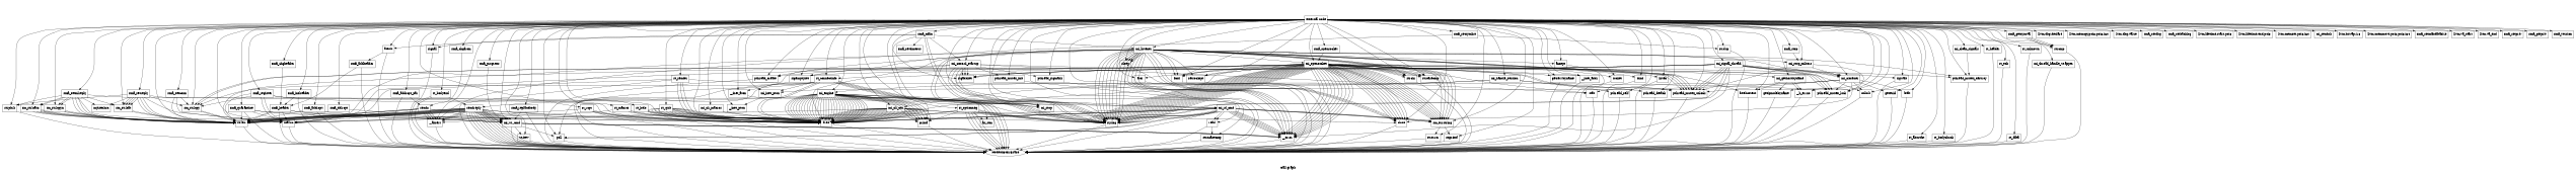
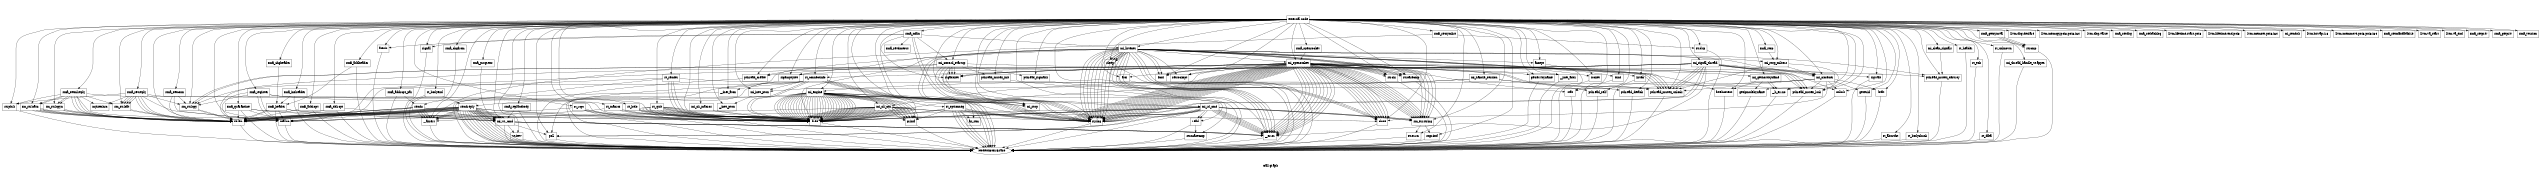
  digraph {
    label="Call graph"
    node [shape=record]
    n1 [label="{external node}"]
    n2 [label="{smfi_register}"]
    n3 [label="{llvm.dbg.declare}"]
    n4 [label="{malloc}"]
    n5 [label="{llvm.memcpy.p0i8.p0i8.i64}"]
    n6 [label="{strlen}"]
    n7 [label="{llvm.dbg.value}"]
    n8 [label="{syslog}"]
    n9 [label="{free}"]
    n10 [label="{smfi_stop}"]
    n11 [label="{smfi_opensocket}"]
    n12 [label="{smfi_setdbg}"]
    n13 [label="{smfi_setconn}"]
    n14 [label="{smfi_setbacklog}"]
    n15 [label="{smfi_main}"]
    n16 [label="{signal}"]
    n17 [label="{atexit}"]
    n18 [label="{mi_engine}"]
    n19 [label="{llvm.lifetime.start.p0i8}"]
    n20 [label="{printf}"]
    n21 [label="{llvm.lifetime.end.p0i8}"]
    n22 [label="{__assert}"]
    n23 [label="{st_abortfct}"]
    n24 [label="{st_macros}"]
    n25 [label="{st_bodychunk}"]
    n26 [label="{st_connectinfo}"]
    n27 [label="{st_bodyend}"]
    n28 [label="{st_helo}"]
    n29 [label="{st_header}"]
    n30 [label="{st_sender}"]
    n31 [label="{st_optionneg}"]
    n32 [label="{st_eoh}"]
    n33 [label="{st_quit}"]
    n34 [label="{st_data}"]
    n35 [label="{st_rcpt}"]
    n36 [label="{st_unknown}"]
    n37 [label="{llvm.memset.p0i8.i64}"]
    n38 [label="{__inet_aton}"]
    n39 [label="{mi_clr_macros}"]
    n40 [label="{mi_clr_ctx}"]
    n41 [label="{close}"]
    n42 [label="{mi_sendok}"]
    n43 [label="{mi_opensocket}"]
    n44 [label="{pthread_mutex_init}"]
    n45 [label="{pthread_mutex_lock}"]
    n46 [label="{strchr}"]
    n47 [label="{strcasecmp}"]
    n48 [label="{__error}"]
    n49 [label="{atoi}"]
    n50 [label="{llvm.bswap.i16}"]
    n51 [label="{getservbyname}"]
    n52 [label="{__inet_addr}"]
    n53 [label="{llvm.memmove.p0i8.p0i8.i64}"]
    n54 [label="{freehostent}"]
    n55 [label="{socket}"]
    n56 [label="{fcntl}"]
    n57 [label="{setsockopt}"]
    n58 [label="{stat}"]
    n59 [label="{unlink}"]
    n60 [label="{bind}"]
    n61 [label="{listen}"]
    n62 [label="{pthread_mutex_unlock}"]
    n63 [label="{mi_closener}"]
    n64 [label="{geteuid}"]
    n65 [label="{fstat}"]
    n66 [label="{mi_listener}"]
    n67 [label="{poll}"]
    n68 [label="{sleep}"]
    n69 [label="{accept}"]
    n70 [label="{mi_thread_handle_wrapper}"]
    n71 [label="{pthread_create}"]
    n72 [label="{pthread_mutex_destroy}"]
    n73 [label="{mi_handle_session}"]
    n74 [label="{pthread_self}"]
    n75 [label="{pthread_detach}"]
    n76 [label="{smfi_setmaxdatasize}"]
    n77 [label="{mi_rd_cmd}"]
    n78 [label="{read}"]
    n79 [label="{mi_wr_cmd}"]
    n80 [label="{writev}"]
    n81 [label="{smfi_addheader}"]
    n82 [label="{smfi_insheader}"]
    n83 [label="{smfi_chgheader}"]
    n84 [label="{smfi_chgfrom}"]
    n85 [label="{smfi_setsymlist}"]
    n86 [label="{strdup}"]
    n87 [label="{smfi_addrcpt_par}"]
    n88 [label="{smfi_addrcpt}"]
    n89 [label="{smfi_delrcpt}"]
    n90 [label="{smfi_replacebody}"]
    n91 [label="{smfi_quarantine}"]
    n92 [label="{smfi_setreply}"]
    n93 [label="{strpbrk}"]
    n94 [label="{smfi_setmlreply}"]
    n95 [label="{llvm.va_start}"]
    n96 [label="{llvm.va_end}"]
    n97 [label="{smfi_setpriv}"]
    n98 [label="{smfi_getpriv}"]
    n99 [label="{smfi_getsymval}"]
    n100 [label="{strcmp}"]
    n101 [label="{smfi_progress}"]
    n102 [label="{smfi_version}"]
    n103 [label="{mi_stop_milters}"]
    n104 [label="{mi_clean_signals}"]
    n105 [label="{mi_control_startup}"]
    n106 [label="{sigemptyset}"]
    n107 [label="{sigaddset}"]
    n108 [label="{pthread_sigmask}"]
    n109 [label="{mi_signal_thread}"]
    n110 [label="{sigwait}"]
    n111 [label="{mi_gethostbyname}"]
    n112 [label="{getipnodebyname}"]
    n113 [label="{__h_errno}"]
    n114 [label="{mi_inet_pton}"]
    n115 [label="{strncasecmp}"]
    n116 [label="{__inet_pton}"]
    n117 [label="{sm_errstring}"]
    n118 [label="{strerror}"]
    n119 [label="{snprintf}"]
    n120 [label="{sm_strlcpy}"]
    n121 [label="{sm_strlcat}"]
    n122 [label="{sm_strlcat2}"]
    n123 [label="{sm_strlcpyn}"]
    Node0x805152a20 [shape=""]
    n125 [label="{smfi_settimeout}"]
    n126 [label="{mi_stop}"]
    n127 [label="{sendreply}"]
    n128 [label="{fix_stm}"]
    n129 [label="{smfi_header}"]
    n130 [label="{send2}"]
    n131 [label="{myisenhsc}"]
    n1 -> n2
    n1 -> n3
    n1 -> n4
    n1 -> n5
    n1 -> n6
    n1 -> n7
    n1 -> n8
    n1 -> n9
    n1 -> n10
    n1 -> n11
    n1 -> n12
    n1 -> n13
    n1 -> n14
    n1 -> n15
    n1 -> n16
    n1 -> n17
    n1 -> n18
    n1 -> n19
    n1 -> n20
    n1 -> n21
    n1 -> n22
    n1 -> n23
    n1 -> n24
    n1 -> n25
    n1 -> n26
    n1 -> n27
    n1 -> n28
    n1 -> n29
    n1 -> n30
    n1 -> n31
    n1 -> n32
    n1 -> n33
    n1 -> n34
    n1 -> n35
    n1 -> n36
    n1 -> n37
    n1 -> n38
    n1 -> n39
    n1 -> n40
    n1 -> n41
    n1 -> n42
    n1 -> n43
    n1 -> n44
    n1 -> n45
    n1 -> n46
    n1 -> n47
    n1 -> n48
    n1 -> n49
    n1 -> n50
    n1 -> n51
    n1 -> n52
    n1 -> n53
    n1 -> n54
    n1 -> n55
    n1 -> n56
    n1 -> n57
-   n105 -> n58
+   n1 -> n58
    n1 -> n59
    n1 -> n60
    n1 -> n61
    n1 -> n62
    n1 -> n63
    n1 -> n64
    n1 -> n65
    n1 -> n66
    n1 -> n67
    n1 -> n68
    n1 -> n69
    n1 -> n70
    n1 -> n71
    n1 -> n72
    n1 -> n73
    n1 -> n74
    n1 -> n75
    n1 -> n76
    n1 -> n77
    n1 -> n78
    n1 -> n79
    n1 -> n80
-   n17 -> n81
+   n1 -> n81
    n1 -> n82
    n1 -> n83
    n1 -> n84
    n1 -> n85
    n1 -> n86
    n1 -> n87
    n1 -> n88
    n1 -> n89
    n1 -> n90
    n1 -> n91
    n1 -> n92
    n1 -> n93
    n1 -> n94
    n1 -> n95
    n1 -> n96
    n1 -> n97
    n1 -> n98
    n1 -> n99
    n1 -> n100
    n1 -> n101
    n1 -> n102
    n1 -> n103
    n1 -> n104
    n1 -> n105
    n1 -> n106
    n1 -> n107
    n1 -> n108
    n1 -> n109
    n1 -> n110
    n1 -> n111
    n1 -> n112
    n1 -> n113
    n1 -> n114
    n1 -> n115
    n1 -> n116
    n1 -> n117
    n1 -> n118
    n1 -> n119
    n1 -> n120
    n1 -> n121
    n1 -> n122
    n1 -> n123
    n2 -> n4
    n2 -> n4
    n2 -> n6
    n2 -> n8
    n2 -> n9
    n2 -> n120
    n4 -> Node0x805152a20
    n6 -> Node0x805152a20
    n8 -> Node0x805152a20
    n9 -> Node0x805152a20
    n10 -> n103
    n11 -> n43
    n13 -> n4
    n13 -> n6
    n13 -> n120
    n15 -> n8
    n15 -> n8
    n15 -> n16
    n15 -> n17
    n15 -> n66
    n15 -> n105
    n15 -> n125
    n15 -> n126
    n16 -> Node0x805152a20
    n17 -> Node0x805152a20
    n18 -> n9
    n18 -> n9
    n18 -> n9
    n18 -> n9
    n18 -> n9
    n18 -> n9
    n18 -> n9
    n18 -> n9
    n18 -> n9
    n18 -> n9
    n18 -> n9
    n18 -> n9
    n18 -> n9
    n18 -> n9
    n18 -> n9
    n18 -> n9
    n18 -> n9
    n18 -> n9
    n18 -> n9
    n18 -> n9
    n18 -> n9
    n18 -> n9
    n18 -> n9
    n18 -> n9
    n18 -> n9
    n18 -> n9
    n18 -> n9
    n18 -> n9
    n18 -> n9
    n18 -> n9
    n18 -> n9
    n18 -> n20
    n18 -> n20
    n18 -> n20
    n18 -> n20
    n18 -> n20
    n18 -> n20
    n18 -> n20
    n18 -> n20
    n18 -> n77
    n18 -> Node0x805152a20
    n18 -> Node0x805152a20
    n18 -> Node0x805152a20
    n18 -> Node0x805152a20
    n18 -> n126
    n18 -> n126
    n18 -> n127
    n18 -> n128
    n20 -> Node0x805152a20
    n22 -> Node0x805152a20
    n23 -> Node0x805152a20
    n24 -> n4
    n24 -> n9
    n24 -> n9
    n24 -> n9
    n25 -> Node0x805152a20
    n26 -> n8
    n26 -> n8
    n26 -> n8
    n26 -> n8
    n26 -> n8
    n26 -> n9
    n26 -> n9
    n26 -> n38
    n26 -> n114
    n26 -> n120
    n26 -> Node0x805152a20
    n27 -> Node0x805152a20
    n27 -> Node0x805152a20
    n27 -> n127
    n28 -> n9
    n28 -> n9
    n28 -> Node0x805152a20
    n29 -> Node0x805152a20
    n30 -> n4
    n30 -> n9
    n30 -> n9
    n30 -> n9
    n30 -> n45
    n30 -> Node0x805152a20
    n31 -> n8
    n31 -> n8
    n31 -> n8
    n31 -> n8
    n31 -> n8
    n31 -> n9
    n31 -> n9
    n31 -> n20
    n31 -> Node0x805152a20
    n31 -> Node0x805152a20
    n31 -> Node0x805152a20
    n31 -> Node0x805152a20
    n31 -> n128
    n32 -> Node0x805152a20
    n33 -> n9
    n33 -> n9
    n33 -> n9
    n33 -> n9
    n33 -> n9
    n33 -> n9
    n33 -> n9
    n33 -> n9
    n33 -> n9
    n33 -> n9
    n33 -> n9
    n33 -> n9
    n33 -> n9
    n33 -> n9
    n33 -> Node0x805152a20
    n34 -> Node0x805152a20
    n35 -> n4
    n35 -> n9
    n35 -> n9
    n35 -> n9
    n35 -> Node0x805152a20
    n36 -> Node0x805152a20
-   n38 -> n77
+   n38 -> Node0x805152a20
    n39 -> n9
    n39 -> n9
    n40 -> n8
    n40 -> n9
    n40 -> n9
    n40 -> n9
    n40 -> n9
    n40 -> n9
    n40 -> n9
    n40 -> n9
    n40 -> n9
    n40 -> n9
    n40 -> n9
    n40 -> n9
    n40 -> n9
    n40 -> n9
    n40 -> n9
    n40 -> n9
    n40 -> n9
    n40 -> n9
    n40 -> n9
    n40 -> n9
    n40 -> n9
    n40 -> n9
    n40 -> n9
    n40 -> n9
    n40 -> n22
    n40 -> n41
    n41 -> Node0x805152a20
    n43 -> n4
    n43 -> n6
    n43 -> n8
    n43 -> n8
    n43 -> n8
    n43 -> n8
    n43 -> n8
    n43 -> n8
    n43 -> n8
    n43 -> n8
    n43 -> n8
    n43 -> n8
    n43 -> n8
    n43 -> n8
    n43 -> n8
    n43 -> n8
    n43 -> n8
    n43 -> n8
    n43 -> n8
    n43 -> n8
    n43 -> n8
    n43 -> n26
    n43 -> n41
    n43 -> n41
    n43 -> n41
    n43 -> n41
    n43 -> n41
    n43 -> n41
    n43 -> n41
    n43 -> n41
    n43 -> n45
    n43 -> n46
    n43 -> n46
    n43 -> n46
    n43 -> n47
    n43 -> n47
    n43 -> n47
    n43 -> n47
    n43 -> n48
    n43 -> n48
    n43 -> n48
    n43 -> n48
    n43 -> n48
    n43 -> n48
    n43 -> n48
    n43 -> n48
    n43 -> n48
    n43 -> n48
    n43 -> n49
    n43 -> n51
    n43 -> n52
    n43 -> n54
    n43 -> n55
    n43 -> n56
    n43 -> n56
    n43 -> n57
    n43 -> n58
    n43 -> n59
    n43 -> n60
    n43 -> n61
    n43 -> n62
    n43 -> n62
    n43 -> n111
    n43 -> n114
    n43 -> n117
    n43 -> n117
    n43 -> n117
    n43 -> n117
    n43 -> n117
    n43 -> n117
    n43 -> n117
    n43 -> n117
    n43 -> n120
    n43 -> n120
    n44 -> Node0x805152a20
    n45 -> Node0x805152a20
    n46 -> Node0x805152a20
    n47 -> Node0x805152a20
    n48 -> Node0x805152a20
    n49 -> Node0x805152a20
    n51 -> Node0x805152a20
    n52 -> Node0x805152a20
    n54 -> Node0x805152a20
    n55 -> Node0x805152a20
    n56 -> Node0x805152a20
    n57 -> Node0x805152a20
    n58 -> Node0x805152a20
    n59 -> Node0x805152a20
    n60 -> Node0x805152a20
    n61 -> Node0x805152a20
    n62 -> Node0x805152a20
    n63 -> n9
    n63 -> n41
    n63 -> n45
    n63 -> n58
    n63 -> n59
    n63 -> n62
    n63 -> n64
    n63 -> n65
    n64 -> Node0x805152a20
    n65 -> Node0x805152a20
-   n66 -> n4
    n66 -> n8
    n66 -> n8
    n66 -> n8
    n66 -> n8
    n66 -> n8
    n66 -> n8
    n66 -> n8
    n66 -> n8
    n66 -> n8
    n66 -> n9
    n66 -> n41
    n66 -> n41
    n66 -> n41
    n66 -> n43
    n66 -> n48
    n66 -> n48
    n66 -> n48
    n66 -> n48
    n66 -> n48
    n66 -> n56
    n66 -> n56
    n66 -> n57
    n66 -> n62
    n66 -> n62
    n66 -> n62
    n66 -> n62
    n66 -> n62
    n66 -> n63
    n66 -> n67
    n66 -> n68
    n66 -> n68
    n66 -> n68
    n66 -> n68
    n66 -> n69
    n66 -> n71
    n66 -> n72
    n66 -> n103
    n66 -> n117
    n66 -> n117
    n66 -> n117
    n66 -> n117
    n66 -> n117
    n66 -> n126
    n66 -> n126
    n67 -> Node0x805152a20
    n68 -> Node0x805152a20
    n69 -> Node0x805152a20
    n70 -> Node0x805152a20
    n71 -> Node0x805152a20
    n72 -> Node0x805152a20
    n73 -> n18
    n73 -> n40
    n73 -> n74
    n73 -> n75
    n74 -> Node0x805152a20
    n75 -> Node0x805152a20
    n77 -> n4
    n77 -> n8
    n77 -> n8
    n77 -> n8
    n77 -> n8
    n77 -> n9
    n77 -> n9
    n77 -> n9
    n77 -> n9
    n77 -> n48
    n77 -> n48
    n77 -> n48
    n77 -> n48
    n77 -> n48
    n77 -> n48
    n77 -> n67
    n77 -> n67
    n77 -> n78
    n77 -> n78
    n77 -> n117
    n77 -> n117
    n77 -> n117
    n77 -> n117
    n77 -> Node0x805152a20
    n78 -> n115
    n78 -> Node0x805152a20
    n79 -> n48
    n79 -> n48
    n79 -> n48
    n79 -> n48
    n79 -> n67
    n79 -> n80
    n79 -> Node0x805152a20
    n80 -> Node0x805152a20
    n81 -> Node0x805152a20
    n81 -> n129
    n82 -> Node0x805152a20
    n82 -> n129
    n83 -> n129
    n84 -> n130
    n85 -> n22
    n85 -> n86
    n86 -> Node0x805152a20
    n87 -> Node0x805152a20
    n87 -> n130
    n88 -> n6
    n88 -> n79
    n88 -> Node0x805152a20
    n89 -> n6
    n89 -> n79
+   n89 -> Node0x805152a20
    n90 -> n79
    n90 -> Node0x805152a20
    n91 -> n4
    n91 -> n6
    n91 -> n9
    n91 -> n79
    n91 -> Node0x805152a20
    n92 -> n4
    n92 -> n6
    n92 -> n6
    n92 -> n6
    n92 -> n9
    n92 -> n93
    n92 -> n120
    n92 -> n121
    n92 -> n121
    n92 -> n121
    n92 -> n121
    n92 -> n131
    n93 -> Node0x805152a20
    n94 -> n4
    n94 -> n6
    n94 -> n6
    n94 -> n6
    n94 -> n9
    n94 -> n93
    n94 -> n121
    n94 -> n122
    n94 -> n122
    n94 -> n123
    n94 -> n123
    n94 -> n131
    n99 -> n100
    n99 -> n100
    n99 -> n100
    n100 -> Node0x805152a20
    n101 -> n79
    n103 -> n45
    n103 -> n62
    n103 -> n63
    n104 -> n72
    n105 -> n8
    n105 -> n8
    n105 -> n8
    n105 -> n8
    n105 -> n44
    n105 -> n71
    n105 -> n72
    n105 -> n106
    n105 -> n107
    n105 -> n107
    n105 -> n107
    n105 -> n108
    n106 -> Node0x805152a20
    n108 -> Node0x805152a20
    n109 -> n8
    n109 -> n8
    n109 -> n45
    n109 -> n45
    n109 -> n45
    n109 -> n48
    n109 -> n62
    n109 -> n62
    n109 -> n62
    n109 -> n63
    n109 -> n63
    n109 -> n63
    n109 -> n106
    n109 -> n107
    n109 -> n107
    n109 -> n107
    n109 -> n110
    n110 -> Node0x805152a20
    n111 -> n54
    n111 -> n112
    n111 -> n113
    n111 -> n113
    n112 -> Node0x805152a20
    n113 -> Node0x805152a20
    n114 -> n116
    n115 -> Node0x805152a20
    n117 -> n118
    n117 -> n119
    n118 -> Node0x805152a20
    n119 -> Node0x805152a20
    n120 -> n6
    n120 -> n6
    n121 -> n6
    n121 -> n6
    n122 -> n6
    n122 -> n6
    n122 -> n6
    n122 -> n6
    n122 -> n6
    n122 -> n6
    n123 -> n6
    n123 -> n6
    n123 -> n6
    n127 -> n4
    n127 -> n6
    n127 -> n6
    n127 -> n6
    n127 -> n6
    n127 -> n6
    n127 -> n6
    n127 -> n6
    n127 -> n6
    n127 -> n6
    n127 -> n6
    n127 -> n6
    n127 -> n6
    n127 -> n6
    n127 -> n6
    n127 -> n6
    n127 -> n8
    n127 -> n9
    n127 -> n22
    n127 -> n22
    n127 -> n22
    n127 -> n79
    n127 -> n79
    n127 -> n79
    n127 -> n79
    n127 -> n79
    n127 -> n79
    n127 -> n79
    n127 -> n79
    n127 -> Node0x805152a20
    n127 -> Node0x805152a20
    n127 -> Node0x805152a20
    n127 -> Node0x805152a20
    n127 -> Node0x805152a20
    n127 -> Node0x805152a20
    n127 -> Node0x805152a20
    n127 -> Node0x805152a20
    n127 -> Node0x805152a20
    n127 -> Node0x805152a20
    n129 -> n4
    n129 -> n6
    n129 -> n6
    n129 -> n9
    n129 -> n79
    n129 -> Node0x805152a20
    n130 -> n4
    n130 -> n6
    n130 -> n6
    n130 -> n6
    n130 -> n9
    n130 -> n22
    n130 -> n22
    n130 -> n22
    n130 -> n22
    n130 -> n79
  }
